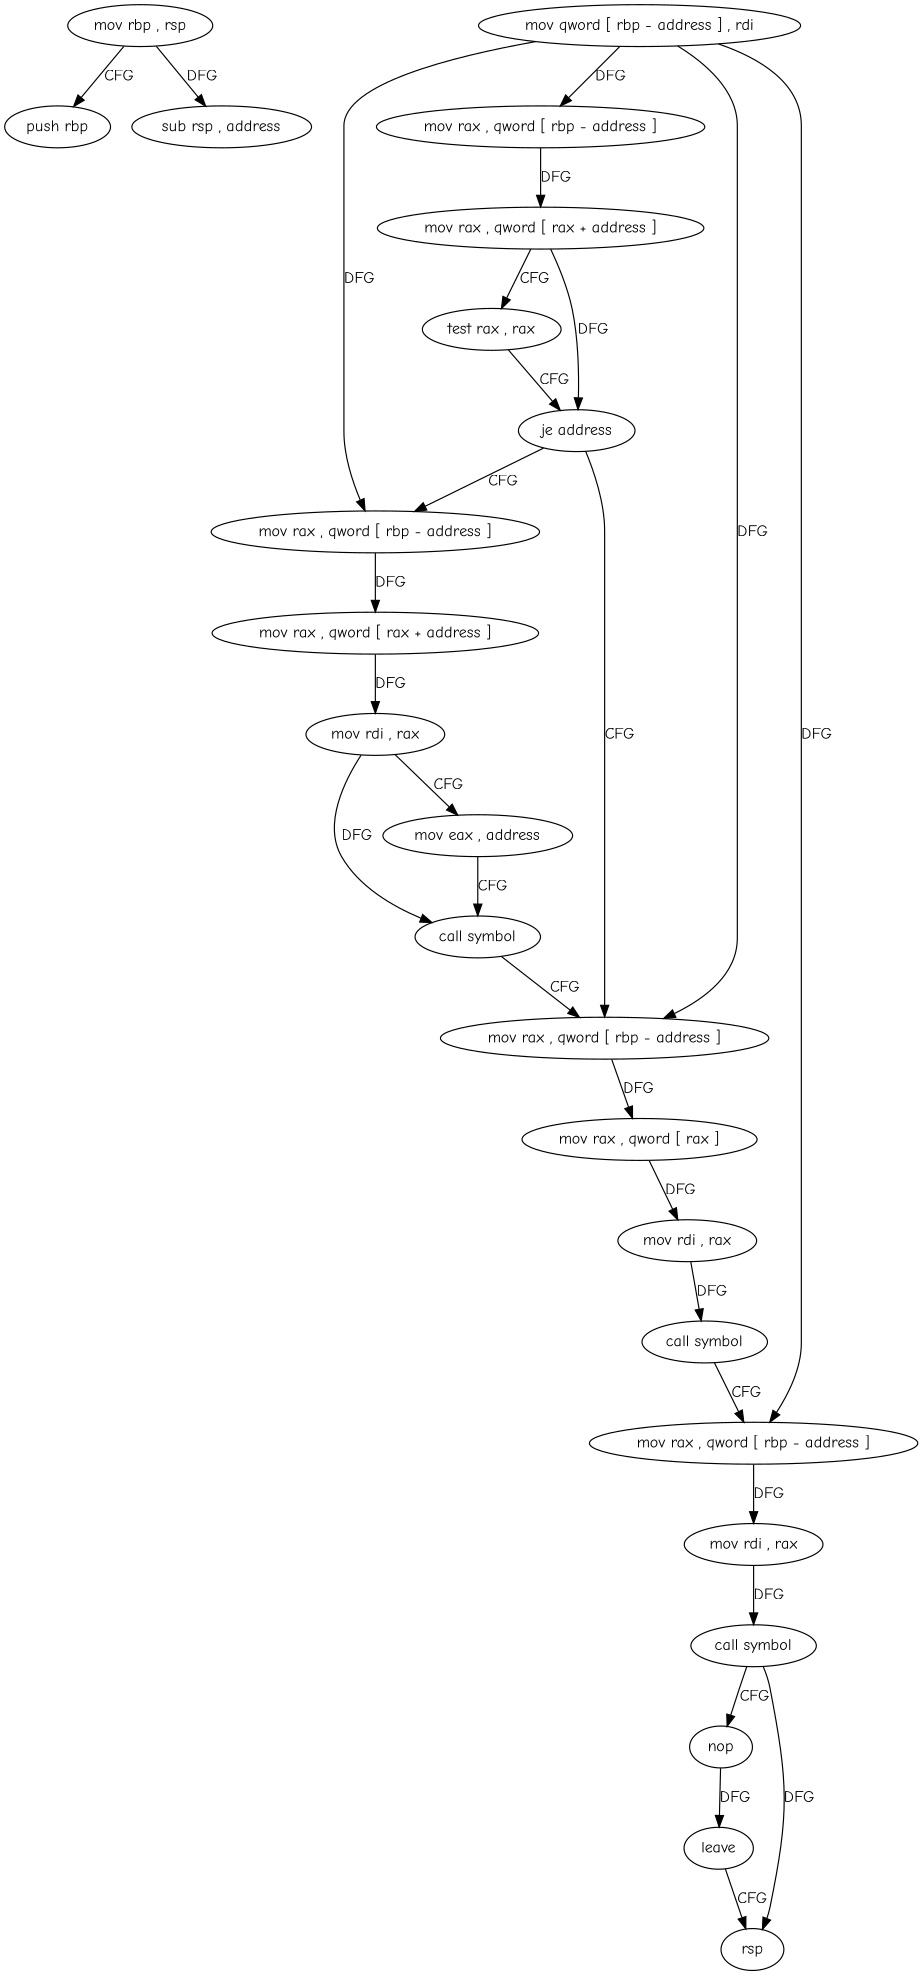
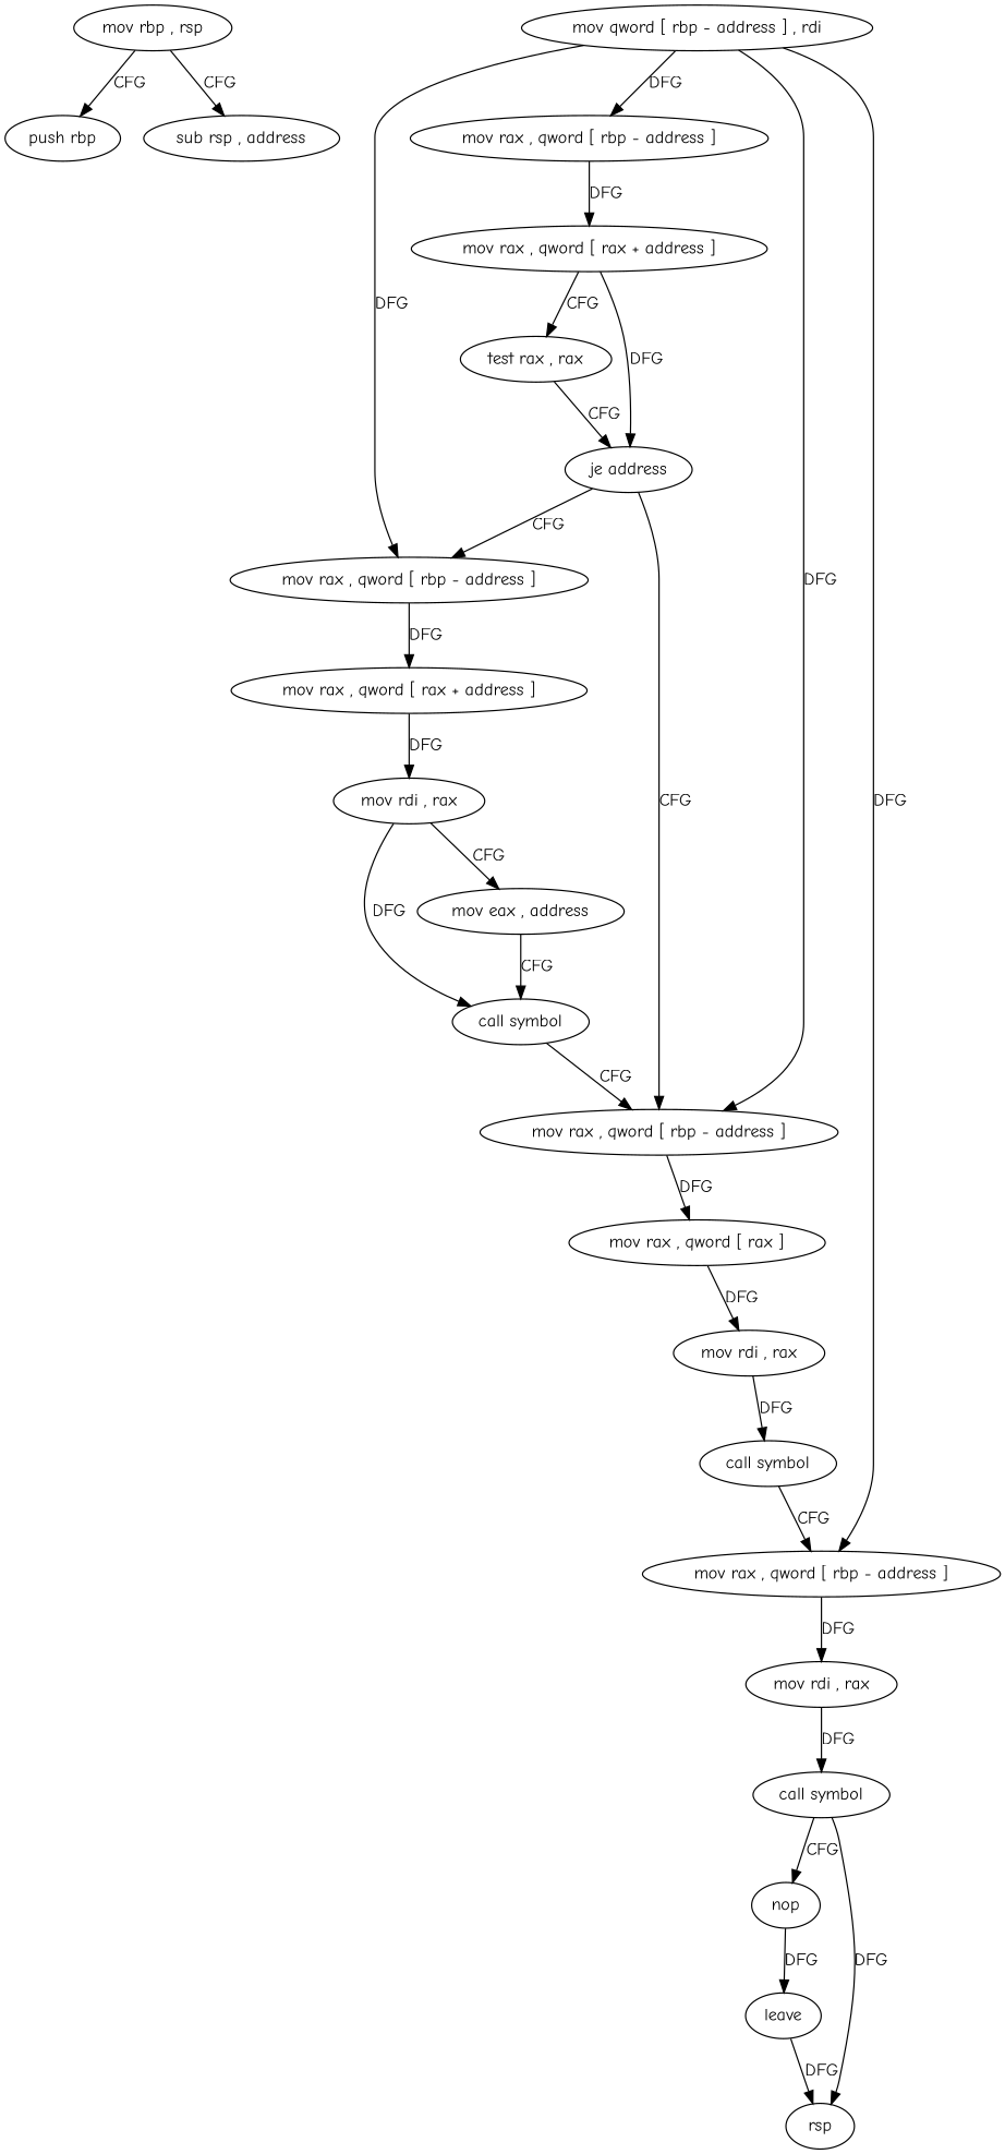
  digraph {
    fontname="Comic Neue"
    node [fontname="Comic Neue"]
    edge [fontname="Comic Neue"]
    n1 [label="push rbp"]
    n2 [label="mov rbp , rsp"]
    n3 [label="sub rsp , address"]
    n4 [label="mov qword [ rbp - address ] , rdi"]
    n5 [label="mov rax , qword [ rbp - address ]"]
    n6 [label="mov rax , qword [ rbp - address ]"]
    n7 [label="mov rax , qword [ rbp - address ]"]
    n8 [label="mov rax , qword [ rbp - address ]"]
    n9 [label="mov rax , qword [ rax + address ]"]
    n10 [label="mov rax , qword [ rax ]"]
    n11 [label="mov rax , qword [ rax + address ]"]
    n12 [label="mov rdi , rax"]
    n13 [label="test rax , rax"]
    n14 [label="je address"]
    n15 [label="mov rdi , rax"]
    n16 [label="mov rdi , rax"]
    n17 [label="call symbol"]
    n18 [label="call symbol"]
    n19 [label=nop]
    n20 [label=rsp]
    n21 [label=leave]
    n22 [label="mov eax , address"]
    n23 [label="call symbol"]
    n2 -> n1 [label=CFG]
-   n2 -> n3 [label=DFG]
+   n2 -> n3 [label=CFG]
    n4 -> n5 [label=DFG]
    n4 -> n6 [label=DFG]
    n4 -> n7 [label=DFG]
    n4 -> n8 [label=DFG]
    n5 -> n9 [label=DFG]
    n6 -> n10 [label=DFG]
    n7 -> n11 [label=DFG]
    n8 -> n12 [label=DFG]
    n9 -> n13 [label=CFG]
    n9 -> n14 [label=DFG]
    n10 -> n15 [label=DFG]
    n11 -> n16 [label=DFG]
    n12 -> n18 [label=DFG]
    n13 -> n14 [label=CFG]
    n14 -> n6 [label=CFG]
    n14 -> n7 [label=CFG]
    n15 -> n17 [label=DFG]
    n16 -> n22 [label=CFG]
    n16 -> n23 [label=DFG]
    n17 -> n8 [label=CFG]
    n18 -> n19 [label=CFG]
    n18 -> n20 [label=DFG]
    n19 -> n21 [label=DFG]
-   n21 -> n20 [label=CFG]
+   n21 -> n20 [label=DFG]
    n22 -> n23 [label=CFG]
    n23 -> n6 [label=CFG]
  }
